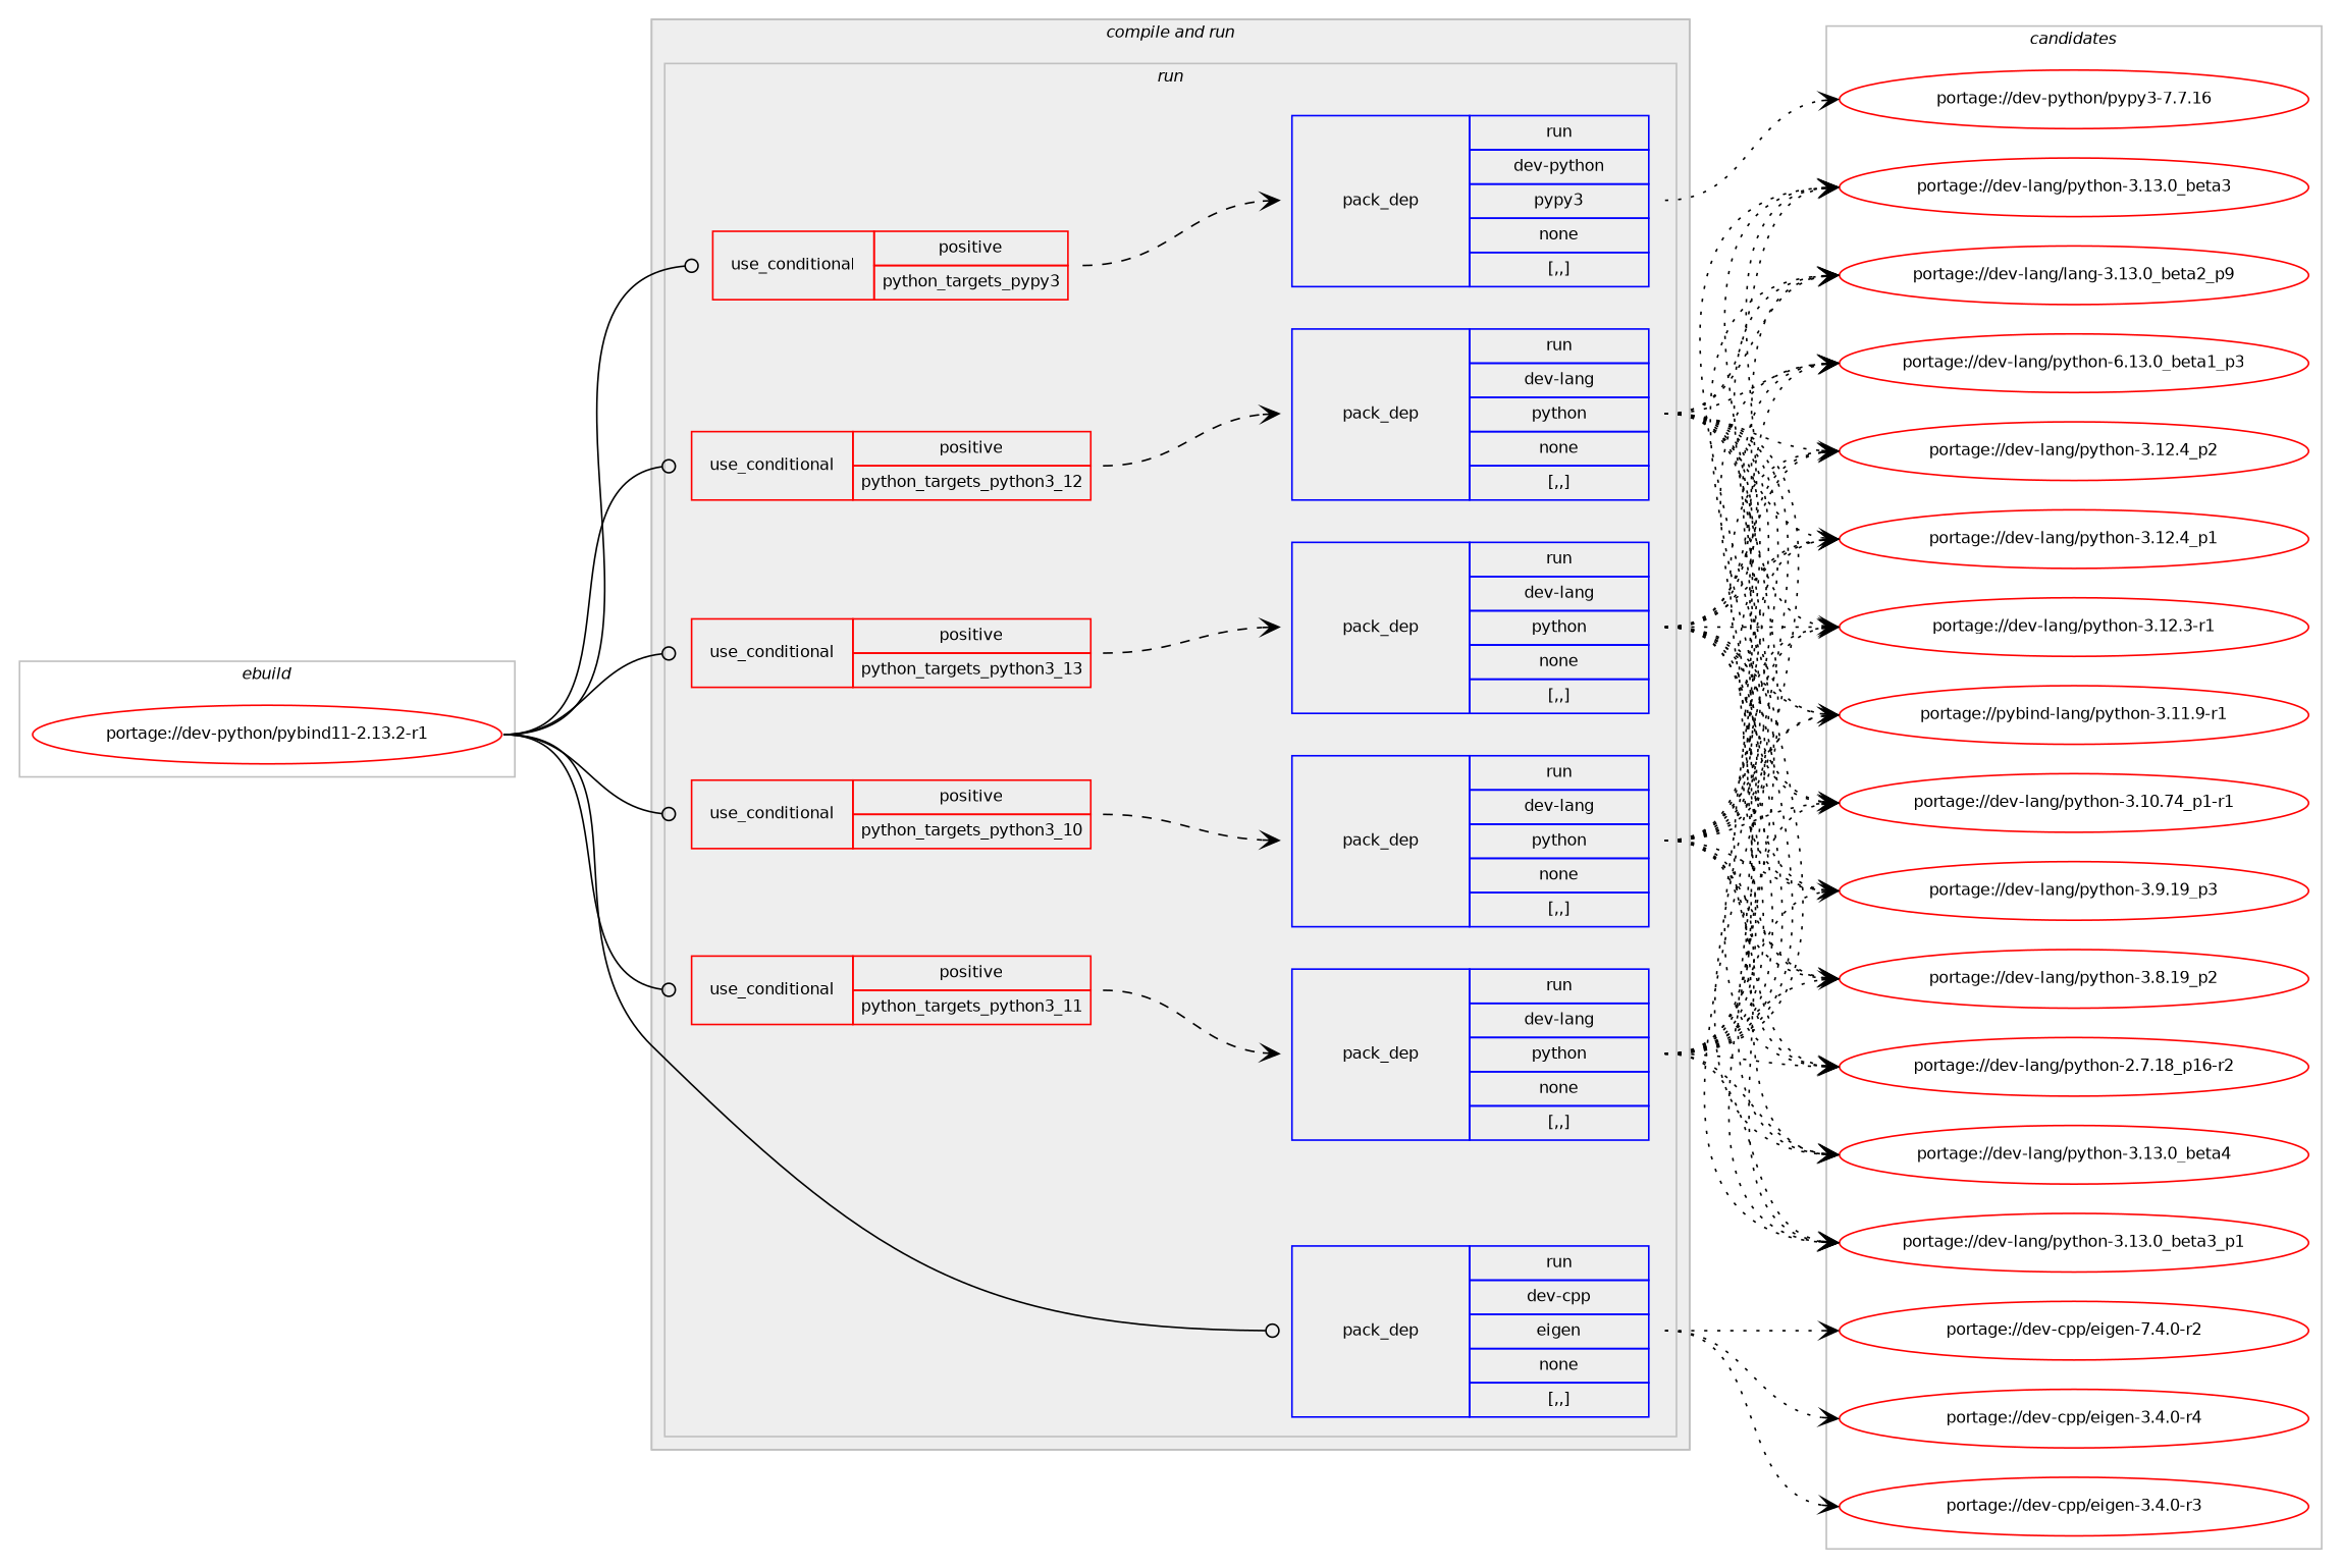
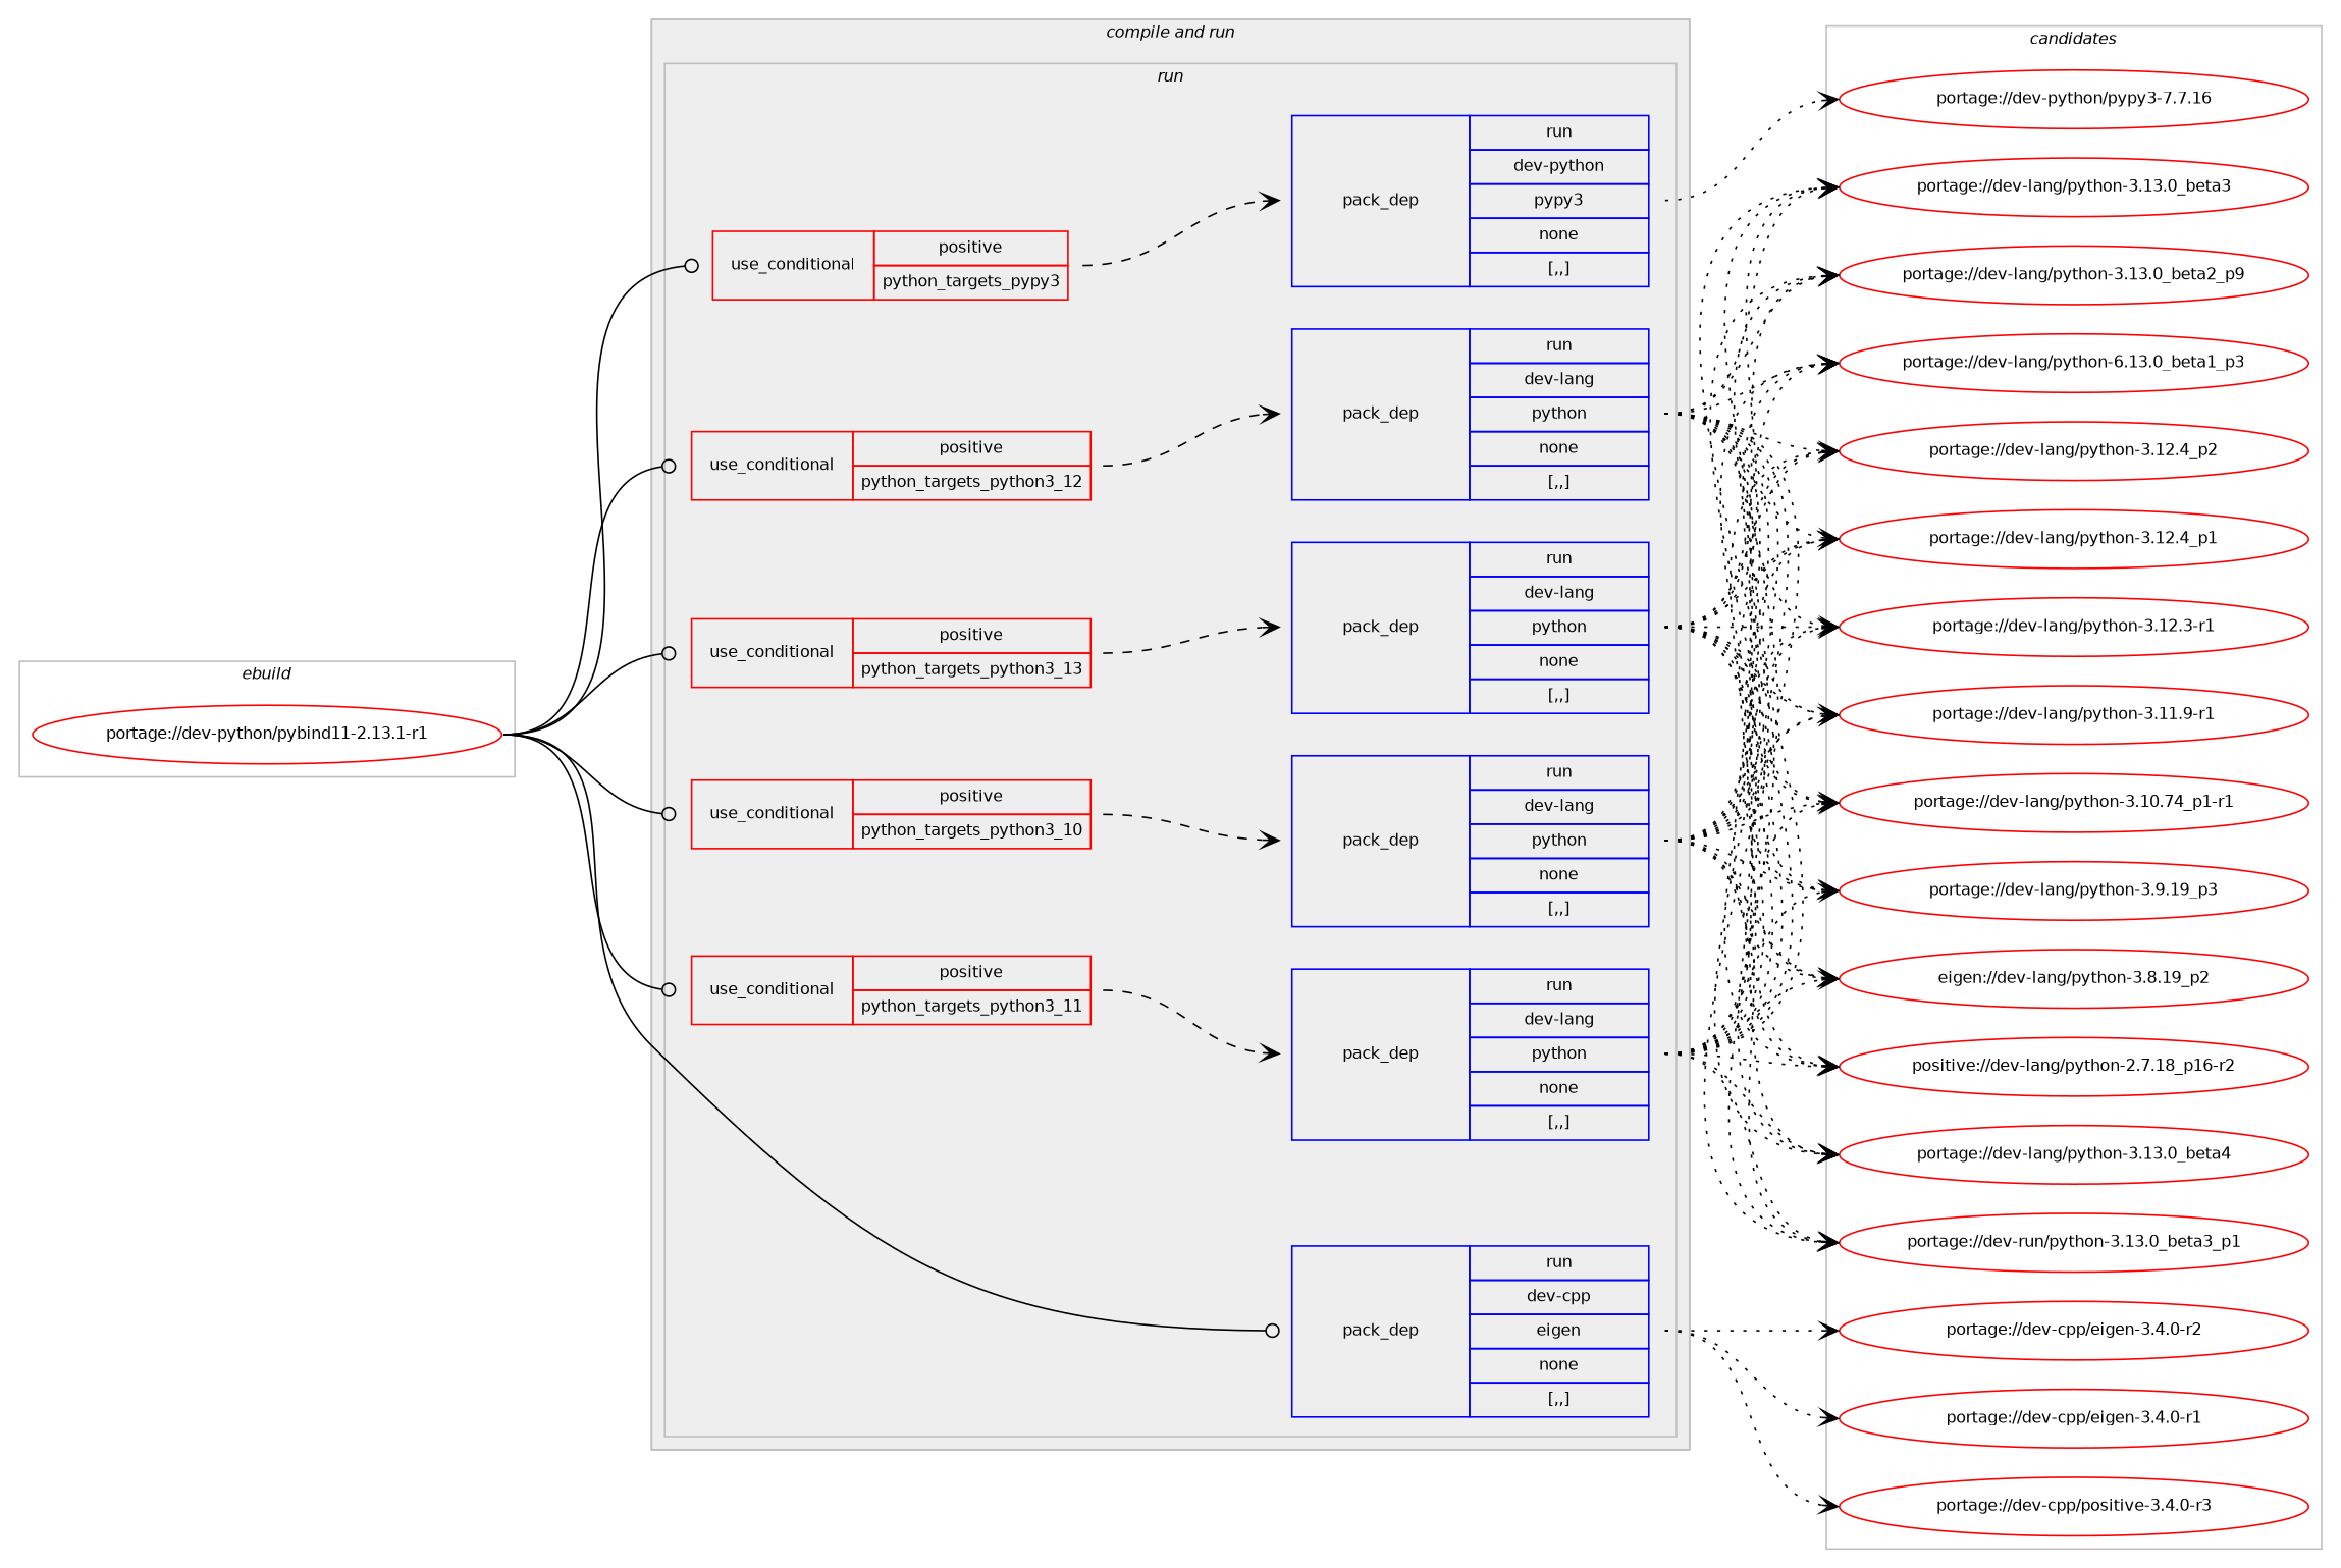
  digraph {
    compound=true
    concentrate=true
    fontname=Helvetica
    fontsize=10
    newrank=true
    rankdir=LR
    ranksep=1.5
    node [color=red fontname=Helvetica fontsize=10]
    edge [arrowhead=vee headport=w style=dotted tailport=e weight=100]
-   n1 [label="portage://dev-python/pybind11-2.13.2-r1" width=4]
+   n1 [label="portage://dev-python/pybind11-2.13.1-r1" width=4]
    n2 [color=blue label=<<TABLE BORDER="0" CELLBORDER="1" CELLSPACING="0" CELLPADDING="4" WIDTH="220"><TR><TD ROWSPAN="6" CELLPADDING="30">pack_dep</TD></TR><TR><TD WIDTH="110">run</TD></TR><TR><TD>dev-python</TD></TR><TR><TD>pypy3</TD></TR><TR><TD>none</TD></TR><TR><TD>[,,]</TD></TR></TABLE>> shape=none]
    n3 [label=<<TABLE BORDER="0" CELLBORDER="1" CELLSPACING="0" CELLPADDING="4"><TR><TD ROWSPAN="3" CELLPADDING="10">use_conditional</TD></TR><TR><TD>positive</TD></TR><TR><TD>python_targets_pypy3</TD></TR></TABLE>> shape=none]
    n4 [color=blue label=<<TABLE BORDER="0" CELLBORDER="1" CELLSPACING="0" CELLPADDING="4" WIDTH="220"><TR><TD ROWSPAN="6" CELLPADDING="30">pack_dep</TD></TR><TR><TD WIDTH="110">run</TD></TR><TR><TD>dev-lang</TD></TR><TR><TD>python</TD></TR><TR><TD>none</TD></TR><TR><TD>[,,]</TD></TR></TABLE>> shape=none]
    n5 [label=<<TABLE BORDER="0" CELLBORDER="1" CELLSPACING="0" CELLPADDING="4"><TR><TD ROWSPAN="3" CELLPADDING="10">use_conditional</TD></TR><TR><TD>positive</TD></TR><TR><TD>python_targets_python3_10</TD></TR></TABLE>> shape=none]
    n6 [color=blue label=<<TABLE BORDER="0" CELLBORDER="1" CELLSPACING="0" CELLPADDING="4" WIDTH="220"><TR><TD ROWSPAN="6" CELLPADDING="30">pack_dep</TD></TR><TR><TD WIDTH="110">run</TD></TR><TR><TD>dev-lang</TD></TR><TR><TD>python</TD></TR><TR><TD>none</TD></TR><TR><TD>[,,]</TD></TR></TABLE>> shape=none]
    n7 [label=<<TABLE BORDER="0" CELLBORDER="1" CELLSPACING="0" CELLPADDING="4"><TR><TD ROWSPAN="3" CELLPADDING="10">use_conditional</TD></TR><TR><TD>positive</TD></TR><TR><TD>python_targets_python3_11</TD></TR></TABLE>> shape=none]
    n8 [color=blue label=<<TABLE BORDER="0" CELLBORDER="1" CELLSPACING="0" CELLPADDING="4" WIDTH="220"><TR><TD ROWSPAN="6" CELLPADDING="30">pack_dep</TD></TR><TR><TD WIDTH="110">run</TD></TR><TR><TD>dev-lang</TD></TR><TR><TD>python</TD></TR><TR><TD>none</TD></TR><TR><TD>[,,]</TD></TR></TABLE>> shape=none]
    n9 [label=<<TABLE BORDER="0" CELLBORDER="1" CELLSPACING="0" CELLPADDING="4"><TR><TD ROWSPAN="3" CELLPADDING="10">use_conditional</TD></TR><TR><TD>positive</TD></TR><TR><TD>python_targets_python3_12</TD></TR></TABLE>> shape=none]
    n10 [color=blue label=<<TABLE BORDER="0" CELLBORDER="1" CELLSPACING="0" CELLPADDING="4" WIDTH="220"><TR><TD ROWSPAN="6" CELLPADDING="30">pack_dep</TD></TR><TR><TD WIDTH="110">run</TD></TR><TR><TD>dev-lang</TD></TR><TR><TD>python</TD></TR><TR><TD>none</TD></TR><TR><TD>[,,]</TD></TR></TABLE>> shape=none]
    n11 [label=<<TABLE BORDER="0" CELLBORDER="1" CELLSPACING="0" CELLPADDING="4"><TR><TD ROWSPAN="3" CELLPADDING="10">use_conditional</TD></TR><TR><TD>positive</TD></TR><TR><TD>python_targets_python3_13</TD></TR></TABLE>> shape=none]
    n12 [color=blue label=<<TABLE BORDER="0" CELLBORDER="1" CELLSPACING="0" CELLPADDING="4" WIDTH="220"><TR><TD ROWSPAN="6" CELLPADDING="30">pack_dep</TD></TR><TR><TD WIDTH="110">run</TD></TR><TR><TD>dev-cpp</TD></TR><TR><TD>eigen</TD></TR><TR><TD>none</TD></TR><TR><TD>[,,]</TD></TR></TABLE>> shape=none]
    n13 [label="portage://dev-python/pypy3-7.7.16" width=4]
    n14 [label="portage://dev-lang/python-3.13.0_beta4" width=4]
-   n15 [label="portage://dev-lang/python-3.13.0_beta3_p1" width=4]
+   n15 [label="portage://dev-run/python-3.13.0_beta3_p1" width=4]
    n16 [label="portage://dev-lang/python-3.13.0_beta3" width=4]
-   n17 [label="portage://dev-lang/lang-3.13.0_beta2_p9" width=4]
+   n17 [label="portage://dev-lang/python-3.13.0_beta2_p9" width=4]
    n18 [label="portage://dev-lang/python-6.13.0_beta1_p3" width=4]
    n19 [label="portage://dev-lang/python-3.12.4_p2" width=4]
    n20 [label="portage://dev-lang/python-3.12.4_p1" width=4]
    n21 [label="portage://dev-lang/python-3.12.3-r1" width=4]
-   n22 [label="portage://pybind-lang/python-3.11.9-r1" width=4]
+   n22 [label="portage://dev-lang/python-3.11.9-r1" width=4]
    n23 [label="portage://dev-lang/python-3.10.74_p1-r1" width=4]
    n24 [label="portage://dev-lang/python-3.9.19_p3" width=4]
-   n25 [label="portage://dev-lang/python-3.8.19_p2" width=4]
-   n26 [label="portage://dev-lang/python-2.7.18_p16-r2" width=4]
-   n27 [label="portage://dev-cpp/eigen-3.4.0-r3" width=4]
-   n28 [label="portage://dev-cpp/eigen-7.4.0-r2" width=4]
-   n29 [label="portage://dev-cpp/eigen-3.4.0-r4" width=4]
+   n25 [label="eigen://dev-lang/python-3.8.19_p2" width=4]
+   n26 [label="positive://dev-lang/python-2.7.18_p16-r2" width=4]
+   n27 [label="portage://dev-cpp/positive-3.4.0-r3" width=4]
+   n28 [label="portage://dev-cpp/eigen-3.4.0-r2" width=4]
+   n29 [label="portage://dev-cpp/eigen-3.4.0-r1" width=4]
    subgraph cluster_1 {
      color=gray
      label=<<i>ebuild</i>>
      n1
    }
    subgraph cluster_2 {
      color=gray
      label=<<i>dependencies</i>>
      subgraph cluster_3 {
        color=gray
        fillcolor="#eeeeee"
        label=<<i>compile</i>>
        style=filled
      }
      subgraph cluster_4 {
        color=gray
        fillcolor="#eeeeee"
        label=<<i>compile and run</i>>
        style=filled
      }
      subgraph cluster_5 {
        color=gray
        fillcolor="#eeeeee"
        label=<<i>run</i>>
        style=filled
        subgraph sub_6 {
          color=gray
          fillcolor="#eeeeee"
          label=<<i>run</i>>
          style=filled
          n3
          subgraph sub_7 {
            color=gray
            fillcolor="#eeeeee"
            label=<<i>run</i>>
            style=filled
            n2
          }
        }
        subgraph sub_8 {
          color=gray
          fillcolor="#eeeeee"
          label=<<i>run</i>>
          style=filled
          n5
          subgraph sub_9 {
            color=gray
            fillcolor="#eeeeee"
            label=<<i>run</i>>
            style=filled
            n4
          }
        }
        subgraph sub_10 {
          color=gray
          fillcolor="#eeeeee"
          label=<<i>run</i>>
          style=filled
          n7
          subgraph sub_11 {
            color=gray
            fillcolor="#eeeeee"
            label=<<i>run</i>>
            style=filled
            n6
          }
        }
        subgraph sub_12 {
          color=gray
          fillcolor="#eeeeee"
          label=<<i>run</i>>
          style=filled
          n9
          subgraph sub_13 {
            color=gray
            fillcolor="#eeeeee"
            label=<<i>run</i>>
            style=filled
            n8
          }
        }
        subgraph sub_14 {
          color=gray
          fillcolor="#eeeeee"
          label=<<i>run</i>>
          style=filled
          n11
          subgraph sub_15 {
            color=gray
            fillcolor="#eeeeee"
            label=<<i>run</i>>
            style=filled
            n10
          }
        }
        subgraph sub_16 {
          color=gray
          fillcolor="#eeeeee"
          label=<<i>run</i>>
          style=filled
          n12
        }
      }
    }
    subgraph cluster_17 {
      color=gray
      label=<<i>candidates</i>>
      rank=same
      subgraph sub_18 {
        color=black
        label=<<i>candidates</i>>
        nodesep=1
        rank=same
        n13
      }
      subgraph sub_19 {
        color=black
        label=<<i>candidates</i>>
        nodesep=1
        rank=same
        n14
        n15
        n16
        n17
        n18
        n19
        n20
        n21
        n22
        n23
        n24
        n25
        n26
      }
      subgraph sub_20 {
        color=black
        label=<<i>candidates</i>>
        nodesep=1
        rank=same
        n14
        n15
        n16
        n17
        n18
        n19
        n20
        n21
        n22
        n23
        n24
        n25
        n26
      }
      subgraph sub_21 {
        color=black
        label=<<i>candidates</i>>
        nodesep=1
        rank=same
        n14
        n15
        n16
        n17
        n18
        n19
        n20
        n21
        n22
        n23
        n24
        n25
        n26
      }
      subgraph sub_22 {
        color=black
        label=<<i>candidates</i>>
        nodesep=1
        rank=same
        n14
        n15
        n16
        n17
        n18
        n19
        n20
        n21
        n22
        n23
        n24
        n25
        n26
      }
      subgraph sub_23 {
        color=black
        label=<<i>candidates</i>>
        nodesep=1
        rank=same
        n27
        n28
        n29
      }
    }
    n1 -> n3 [arrowhead=odot style=solid weight=20]
    n1 -> n5 [arrowhead=odot style=solid weight=20]
    n1 -> n7 [arrowhead=odot style=solid weight=20]
    n1 -> n9 [arrowhead=odot style=solid weight=20]
    n1 -> n11 [arrowhead=odot style=solid weight=20]
    n1 -> n12 [arrowhead=odot style=solid weight=20]
    n2 -> n13
    n3 -> n2 [style=dashed weight=20]
    n4 -> n14
    n4 -> n15
    n4 -> n16
    n4 -> n17
    n4 -> n18
    n4 -> n19
    n4 -> n20
    n4 -> n21
    n4 -> n22
    n4 -> n23
    n4 -> n24
    n4 -> n25
    n4 -> n26
    n5 -> n4 [style=dashed weight=20]
    n6 -> n14
    n6 -> n15
    n6 -> n16
    n6 -> n17
    n6 -> n18
    n6 -> n19
    n6 -> n20
    n6 -> n21
    n6 -> n22
    n6 -> n23
    n6 -> n24
    n6 -> n25
    n6 -> n26
    n7 -> n6 [style=dashed weight=20]
    n8 -> n14
    n8 -> n15
    n8 -> n16
    n8 -> n17
    n8 -> n18
    n8 -> n19
    n8 -> n20
    n8 -> n21
    n8 -> n22
    n8 -> n23
    n8 -> n24
    n8 -> n25
    n8 -> n26
    n9 -> n8 [style=dashed weight=20]
    n10 -> n14
    n10 -> n15
    n10 -> n16
    n10 -> n17
    n10 -> n18
    n10 -> n19
    n10 -> n20
    n10 -> n21
    n10 -> n22
    n10 -> n23
    n10 -> n24
    n10 -> n25
    n10 -> n26
    n11 -> n10 [style=dashed weight=20]
    n12 -> n27
    n12 -> n28
    n12 -> n29
  }
